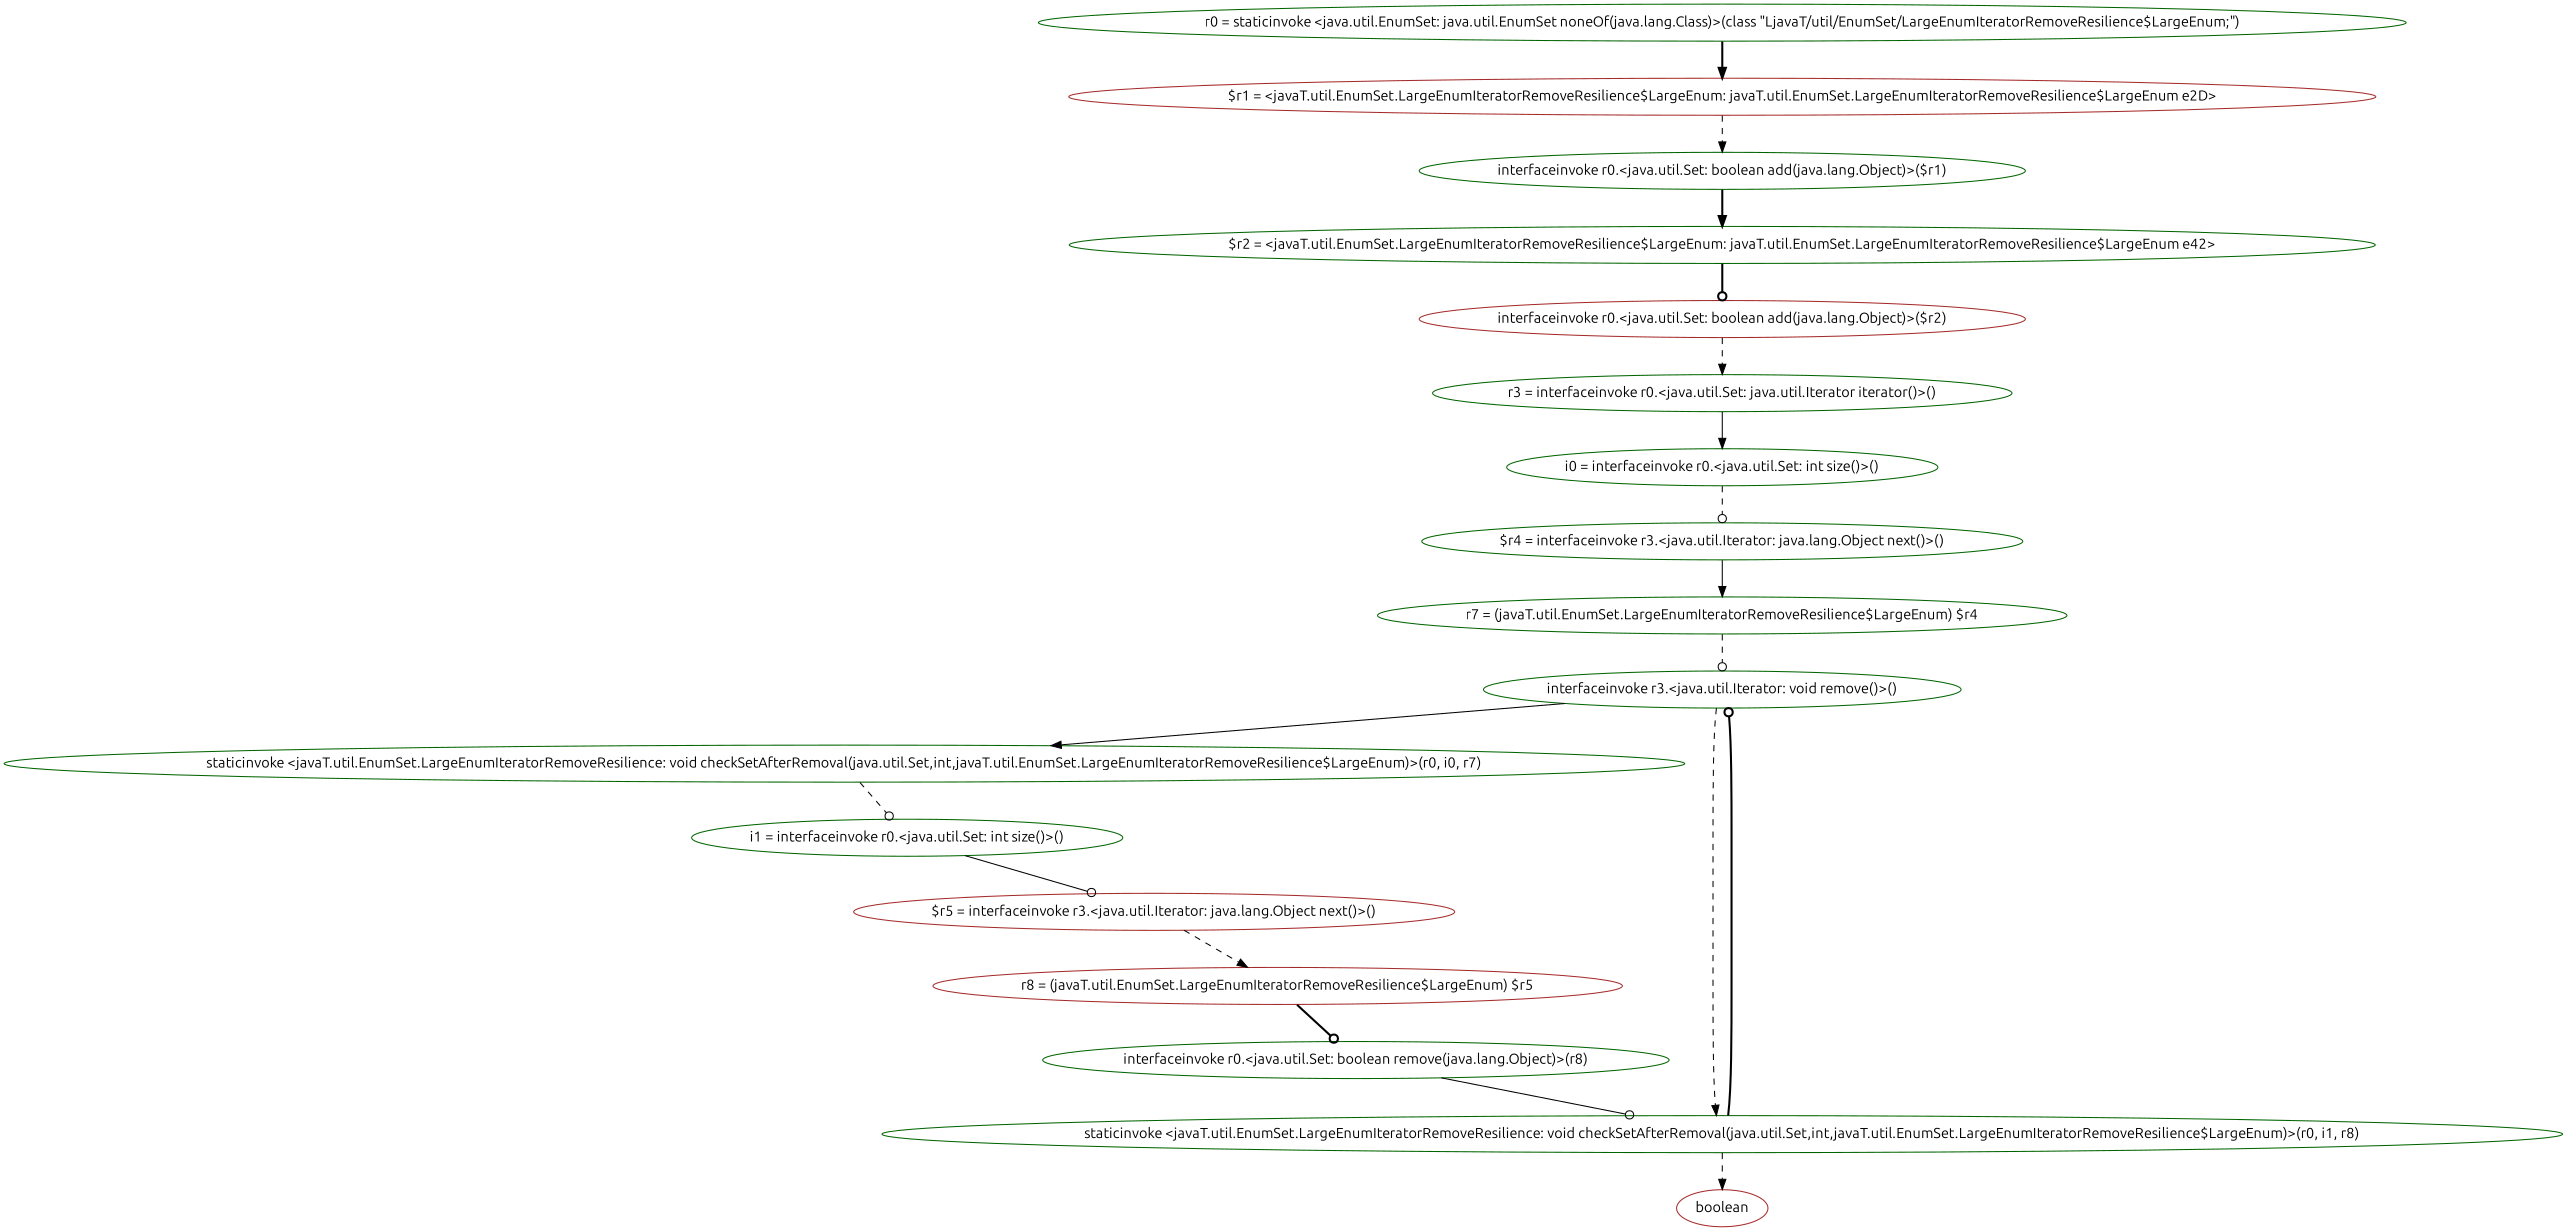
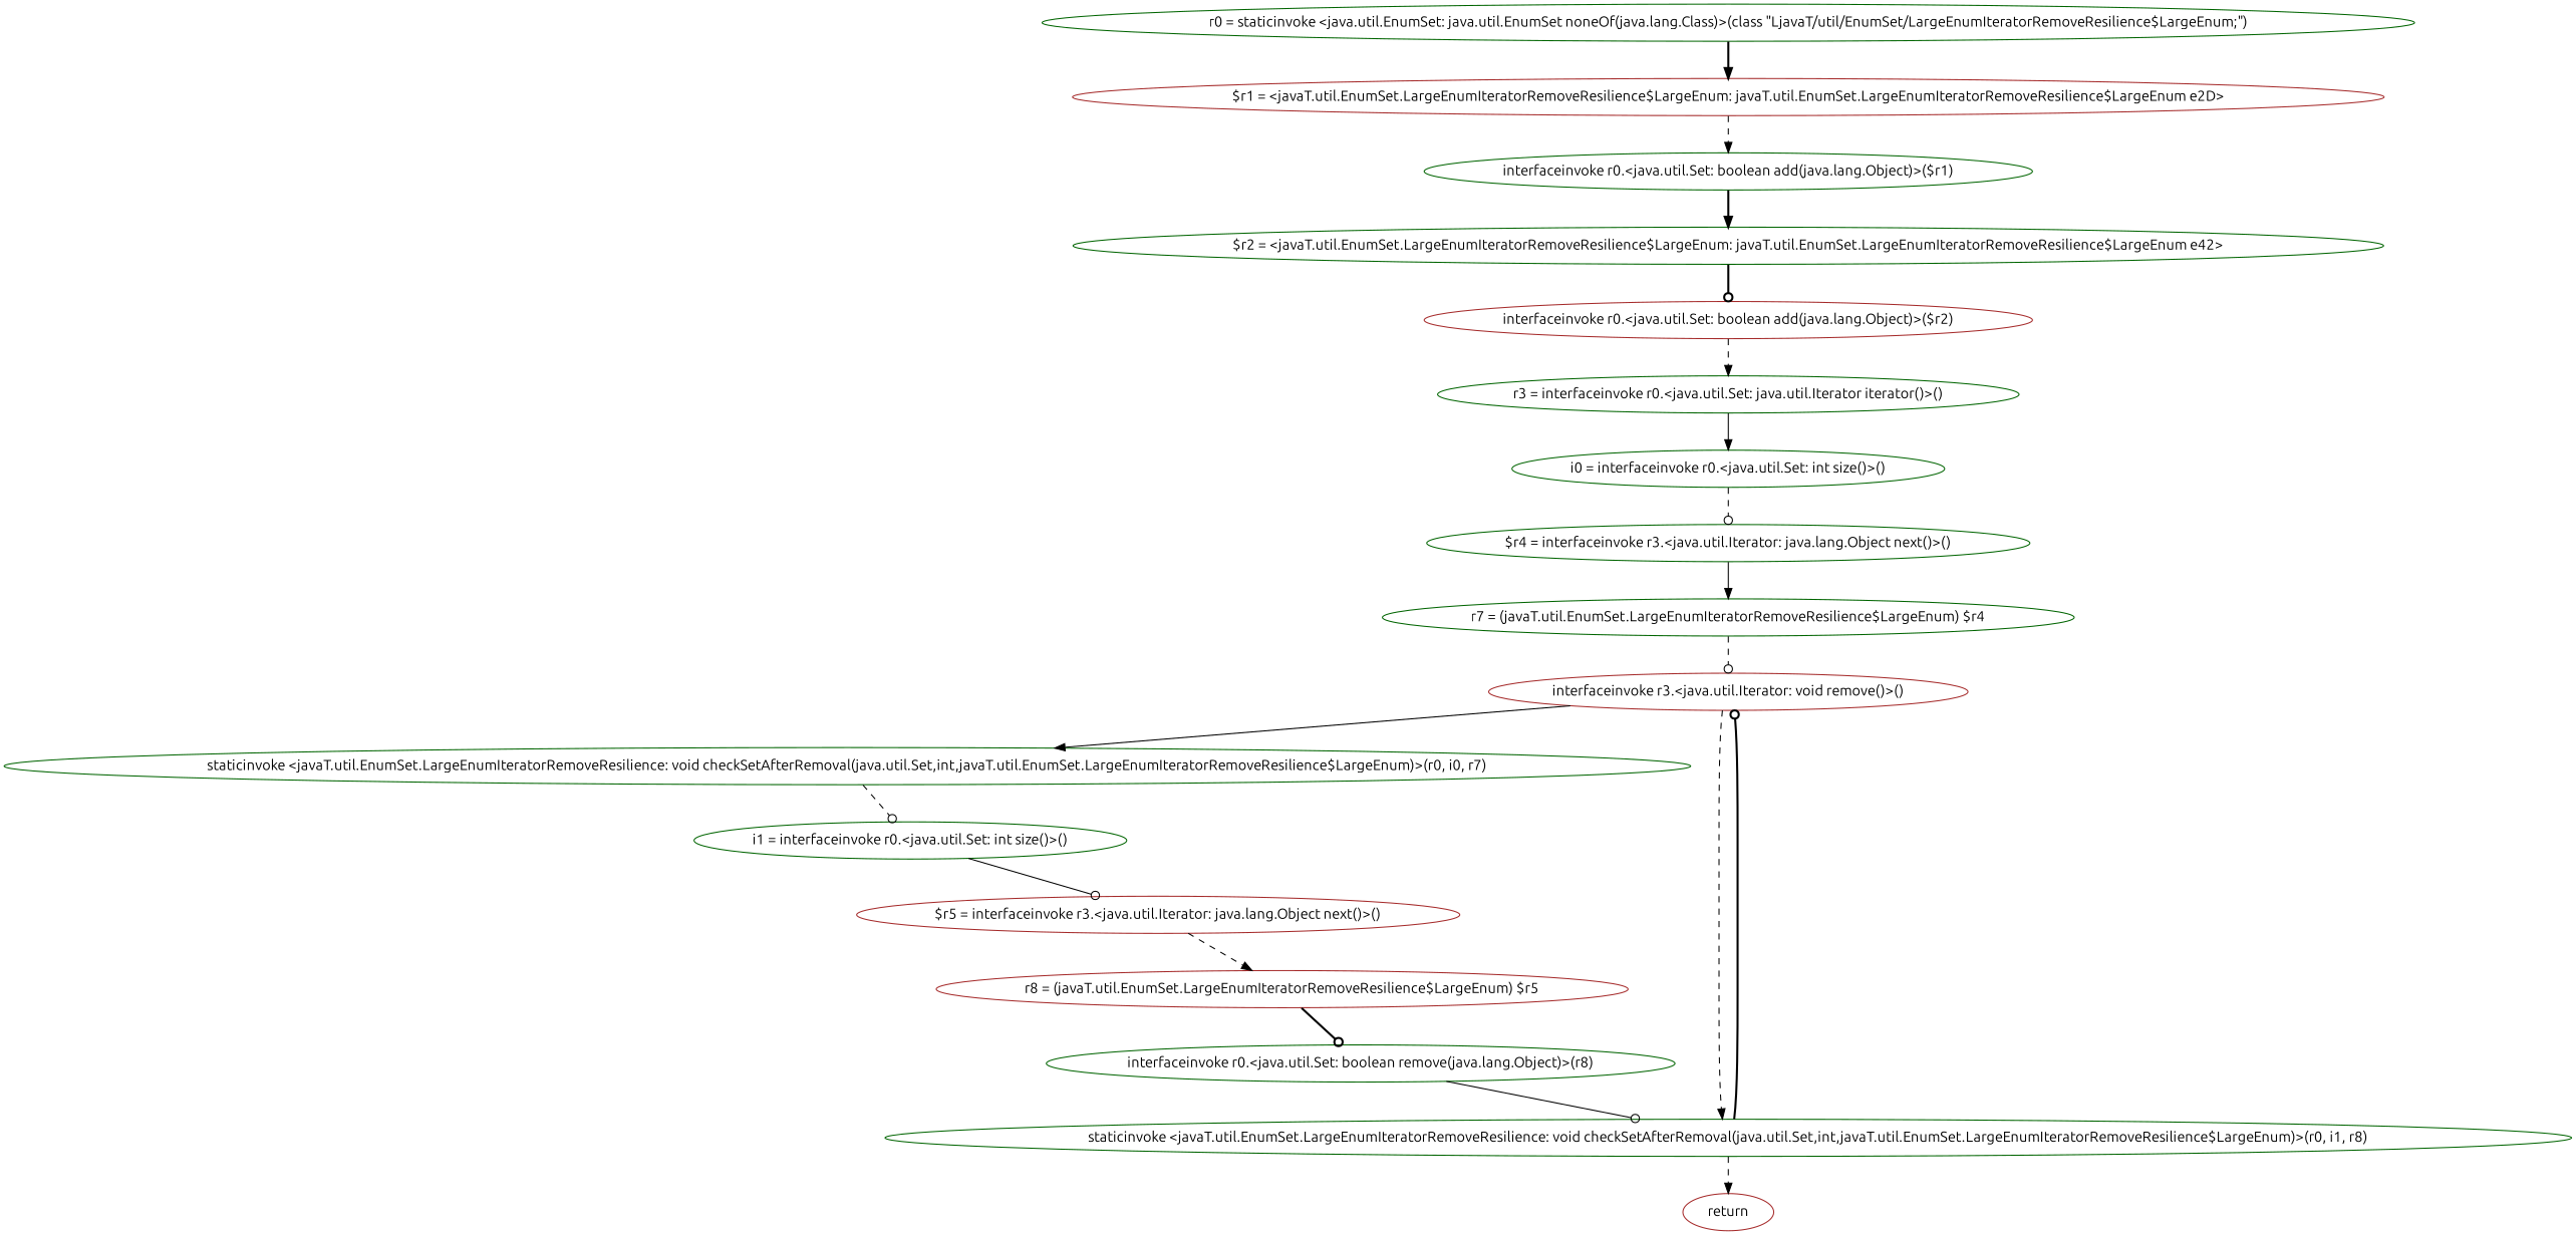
  digraph {
    fontname=Ubuntu
    node [color=darkgreen fontname=Ubuntu]
    edge [arrowhead=normal fontname=Ubuntu style=dashed]
    "$r1 = <javaT.util.EnumSet.LargeEnumIteratorRemoveResilience$LargeEnum: javaT.util.EnumSet.LargeEnumIteratorRemoveResilience$LargeEnum e2D>" [color=brown]
    "r0 = staticinvoke <java.util.EnumSet: java.util.EnumSet noneOf(java.lang.Class)>(class \"LjavaT/util/EnumSet/LargeEnumIteratorRemoveResilience$LargeEnum;\")"
    "interfaceinvoke r0.<java.util.Set: boolean add(java.lang.Object)>($r1)"
    "$r2 = <javaT.util.EnumSet.LargeEnumIteratorRemoveResilience$LargeEnum: javaT.util.EnumSet.LargeEnumIteratorRemoveResilience$LargeEnum e42>"
    "interfaceinvoke r0.<java.util.Set: boolean add(java.lang.Object)>($r2)" [color=brown]
    "r3 = interfaceinvoke r0.<java.util.Set: java.util.Iterator iterator()>()"
    "i0 = interfaceinvoke r0.<java.util.Set: int size()>()"
    "$r4 = interfaceinvoke r3.<java.util.Iterator: java.lang.Object next()>()"
    "r7 = (javaT.util.EnumSet.LargeEnumIteratorRemoveResilience$LargeEnum) $r4"
-   "interfaceinvoke r3.<java.util.Iterator: void remove()>()"
+   "interfaceinvoke r3.<java.util.Iterator: void remove()>()" [color=brown]
    "staticinvoke <javaT.util.EnumSet.LargeEnumIteratorRemoveResilience: void checkSetAfterRemoval(java.util.Set,int,javaT.util.EnumSet.LargeEnumIteratorRemoveResilience$LargeEnum)>(r0, i0, r7)"
    "staticinvoke <javaT.util.EnumSet.LargeEnumIteratorRemoveResilience: void checkSetAfterRemoval(java.util.Set,int,javaT.util.EnumSet.LargeEnumIteratorRemoveResilience$LargeEnum)>(r0, i1, r8)"
    "i1 = interfaceinvoke r0.<java.util.Set: int size()>()"
-   return [color=brown label=boolean]
+   return [color=brown]
    "$r5 = interfaceinvoke r3.<java.util.Iterator: java.lang.Object next()>()" [color=brown]
    "r8 = (javaT.util.EnumSet.LargeEnumIteratorRemoveResilience$LargeEnum) $r5" [color=brown]
    "interfaceinvoke r0.<java.util.Set: boolean remove(java.lang.Object)>(r8)"
    "$r1 = <javaT.util.EnumSet.LargeEnumIteratorRemoveResilience$LargeEnum: javaT.util.EnumSet.LargeEnumIteratorRemoveResilience$LargeEnum e2D>" -> "interfaceinvoke r0.<java.util.Set: boolean add(java.lang.Object)>($r1)"
    "r0 = staticinvoke <java.util.EnumSet: java.util.EnumSet noneOf(java.lang.Class)>(class \"LjavaT/util/EnumSet/LargeEnumIteratorRemoveResilience$LargeEnum;\")" -> "$r1 = <javaT.util.EnumSet.LargeEnumIteratorRemoveResilience$LargeEnum: javaT.util.EnumSet.LargeEnumIteratorRemoveResilience$LargeEnum e2D>" [style=bold]
    "interfaceinvoke r0.<java.util.Set: boolean add(java.lang.Object)>($r1)" -> "$r2 = <javaT.util.EnumSet.LargeEnumIteratorRemoveResilience$LargeEnum: javaT.util.EnumSet.LargeEnumIteratorRemoveResilience$LargeEnum e42>" [style=bold]
    "$r2 = <javaT.util.EnumSet.LargeEnumIteratorRemoveResilience$LargeEnum: javaT.util.EnumSet.LargeEnumIteratorRemoveResilience$LargeEnum e42>" -> "interfaceinvoke r0.<java.util.Set: boolean add(java.lang.Object)>($r2)" [arrowhead=odot style=bold]
    "interfaceinvoke r0.<java.util.Set: boolean add(java.lang.Object)>($r2)" -> "r3 = interfaceinvoke r0.<java.util.Set: java.util.Iterator iterator()>()"
    "r3 = interfaceinvoke r0.<java.util.Set: java.util.Iterator iterator()>()" -> "i0 = interfaceinvoke r0.<java.util.Set: int size()>()" [style=solid]
    "i0 = interfaceinvoke r0.<java.util.Set: int size()>()" -> "$r4 = interfaceinvoke r3.<java.util.Iterator: java.lang.Object next()>()" [arrowhead=odot]
    "$r4 = interfaceinvoke r3.<java.util.Iterator: java.lang.Object next()>()" -> "r7 = (javaT.util.EnumSet.LargeEnumIteratorRemoveResilience$LargeEnum) $r4" [style=solid]
    "r7 = (javaT.util.EnumSet.LargeEnumIteratorRemoveResilience$LargeEnum) $r4" -> "interfaceinvoke r3.<java.util.Iterator: void remove()>()" [arrowhead=odot]
    "interfaceinvoke r3.<java.util.Iterator: void remove()>()" -> "staticinvoke <javaT.util.EnumSet.LargeEnumIteratorRemoveResilience: void checkSetAfterRemoval(java.util.Set,int,javaT.util.EnumSet.LargeEnumIteratorRemoveResilience$LargeEnum)>(r0, i0, r7)" [style=solid]
    "interfaceinvoke r3.<java.util.Iterator: void remove()>()" -> "staticinvoke <javaT.util.EnumSet.LargeEnumIteratorRemoveResilience: void checkSetAfterRemoval(java.util.Set,int,javaT.util.EnumSet.LargeEnumIteratorRemoveResilience$LargeEnum)>(r0, i1, r8)"
    "staticinvoke <javaT.util.EnumSet.LargeEnumIteratorRemoveResilience: void checkSetAfterRemoval(java.util.Set,int,javaT.util.EnumSet.LargeEnumIteratorRemoveResilience$LargeEnum)>(r0, i0, r7)" -> "i1 = interfaceinvoke r0.<java.util.Set: int size()>()" [arrowhead=odot]
    "staticinvoke <javaT.util.EnumSet.LargeEnumIteratorRemoveResilience: void checkSetAfterRemoval(java.util.Set,int,javaT.util.EnumSet.LargeEnumIteratorRemoveResilience$LargeEnum)>(r0, i1, r8)" -> "interfaceinvoke r3.<java.util.Iterator: void remove()>()" [arrowhead=odot style=bold]
    "staticinvoke <javaT.util.EnumSet.LargeEnumIteratorRemoveResilience: void checkSetAfterRemoval(java.util.Set,int,javaT.util.EnumSet.LargeEnumIteratorRemoveResilience$LargeEnum)>(r0, i1, r8)" -> return
    "i1 = interfaceinvoke r0.<java.util.Set: int size()>()" -> "$r5 = interfaceinvoke r3.<java.util.Iterator: java.lang.Object next()>()" [arrowhead=odot style=solid]
    "$r5 = interfaceinvoke r3.<java.util.Iterator: java.lang.Object next()>()" -> "r8 = (javaT.util.EnumSet.LargeEnumIteratorRemoveResilience$LargeEnum) $r5"
    "r8 = (javaT.util.EnumSet.LargeEnumIteratorRemoveResilience$LargeEnum) $r5" -> "interfaceinvoke r0.<java.util.Set: boolean remove(java.lang.Object)>(r8)" [arrowhead=odot style=bold]
    "interfaceinvoke r0.<java.util.Set: boolean remove(java.lang.Object)>(r8)" -> "staticinvoke <javaT.util.EnumSet.LargeEnumIteratorRemoveResilience: void checkSetAfterRemoval(java.util.Set,int,javaT.util.EnumSet.LargeEnumIteratorRemoveResilience$LargeEnum)>(r0, i1, r8)" [arrowhead=odot style=solid]
  }
